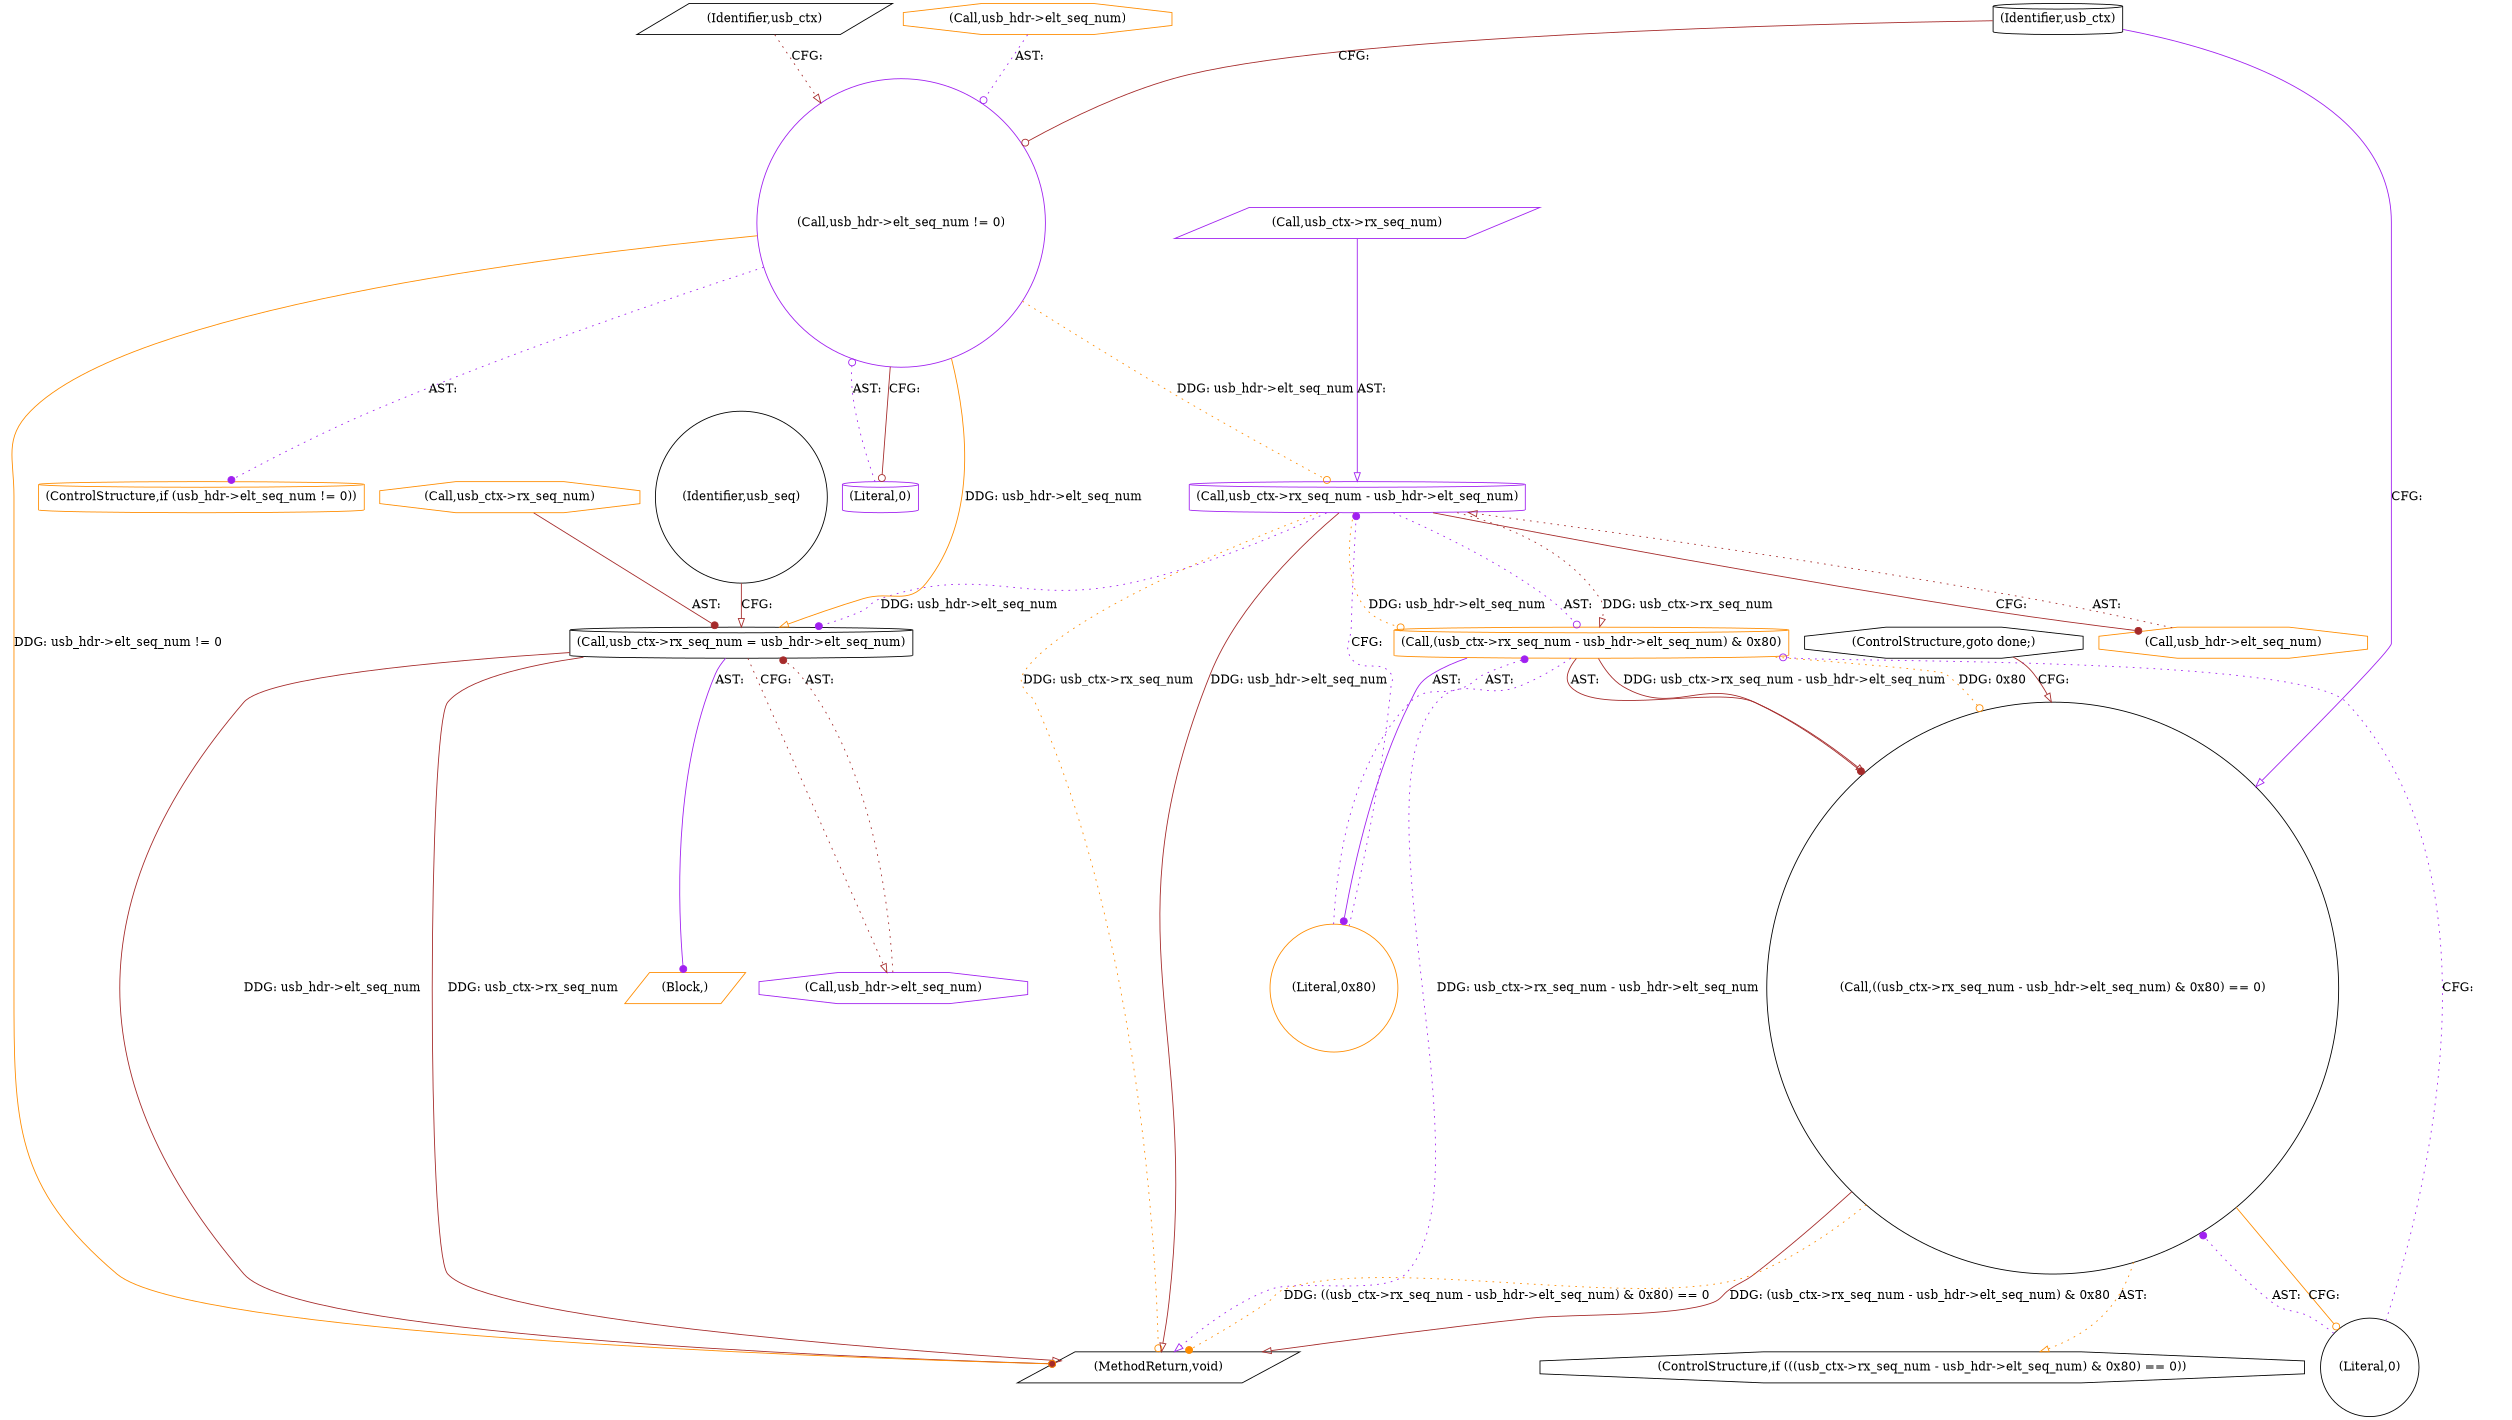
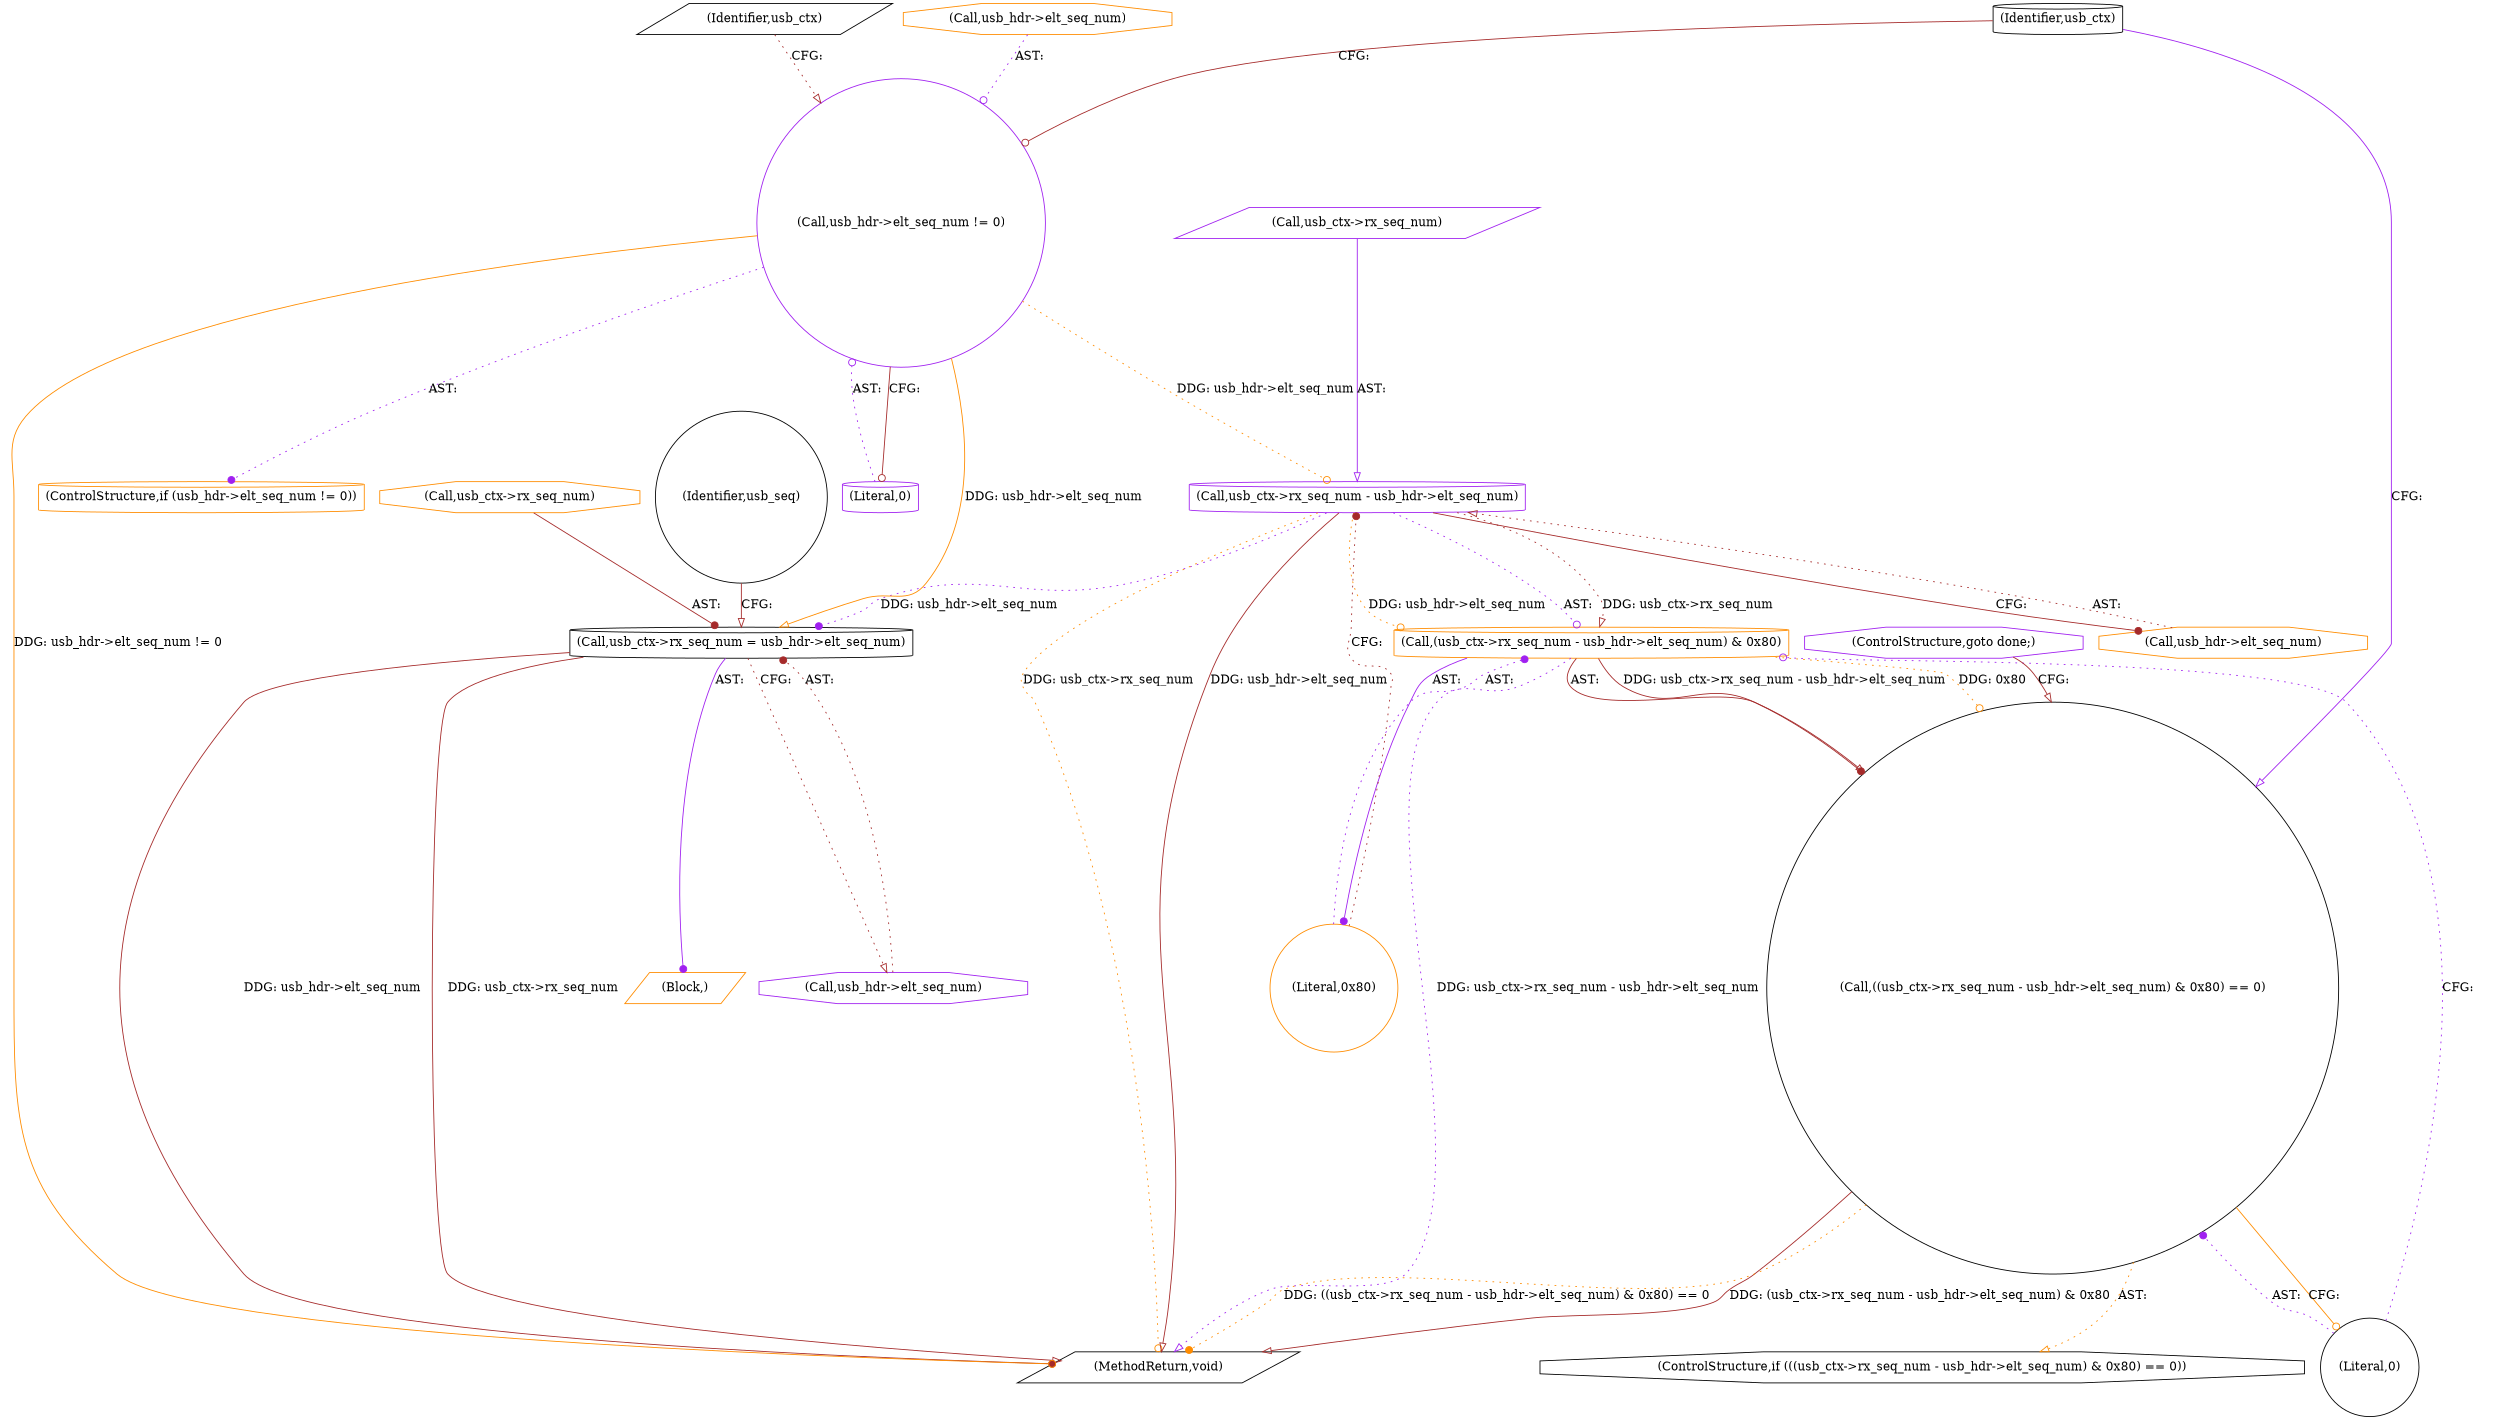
  digraph {
    node [color=black shape=cylinder]
    edge [arrowhead=onormal color=brown style=dotted]
    n1 [color=purple label="(Call,usb_ctx->rx_seq_num - usb_hdr->elt_seq_num)"]
    n2 [color=darkorange label="(Call,(usb_ctx->rx_seq_num - usb_hdr->elt_seq_num) & 0x80)"]
    n3 [label="(Call,usb_ctx->rx_seq_num = usb_hdr->elt_seq_num)"]
    n4 [label="(MethodReturn,void)" shape=parallelogram]
    n5 [color=darkorange label="(Call,usb_hdr->elt_seq_num)" shape=octagon]
    n6 [label="(Call,((usb_ctx->rx_seq_num - usb_hdr->elt_seq_num) & 0x80) == 0)" shape=circle]
    n7 [color=darkorange label="(Literal,0x80)" shape=circle]
    n8 [color=darkorange label="(Block,)" shape=parallelogram]
    n9 [color=purple label="(Call,usb_hdr->elt_seq_num)" shape=octagon]
    n10 [color=purple label="(Call,usb_hdr->elt_seq_num != 0)" shape=circle]
    n11 [color=purple label="(Literal,0)"]
    n12 [color=darkorange label="(ControlStructure,if (usb_hdr->elt_seq_num != 0))"]
    n13 [label="(ControlStructure,if (((usb_ctx->rx_seq_num - usb_hdr->elt_seq_num) & 0x80) == 0))" shape=octagon]
    n14 [label="(Literal,0)" shape=circle]
    n15 [color=darkorange label="(Call,usb_hdr->elt_seq_num)" shape=octagon]
    n16 [color=darkorange label="(Call,usb_ctx->rx_seq_num)" shape=octagon]
    n17 [color=purple label="(Call,usb_ctx->rx_seq_num)" shape=parallelogram]
    n18 [label="(Identifier,usb_ctx)"]
-   n19 [label="(ControlStructure,goto done;)" shape=octagon]
+   n19 [color=purple label="(ControlStructure,goto done;)" shape=octagon]
    n20 [label="(Identifier,usb_ctx)" shape=parallelogram]
    n21 [label="(Identifier,usb_seq)" shape=circle]
    n1 -> n2 [arrowhead=odot color=purple label="AST: "]
    n1 -> n2 [label="DDG: usb_ctx->rx_seq_num"]
    n1 -> n2 [arrowhead=odot color=darkorange label="DDG: usb_hdr->elt_seq_num"]
    n1 -> n3 [arrowhead=dot color=purple label="DDG: usb_hdr->elt_seq_num"]
    n1 -> n4 [arrowhead=odot color=darkorange label="DDG: usb_ctx->rx_seq_num"]
    n1 -> n4 [label="DDG: usb_hdr->elt_seq_num" style=solid]
    n1 -> n5 [arrowhead=dot label="CFG: " style=solid]
    n2 -> n4 [color=purple label="DDG: usb_ctx->rx_seq_num - usb_hdr->elt_seq_num"]
    n2 -> n6 [label="AST: " style=solid]
    n2 -> n6 [arrowhead=dot label="DDG: usb_ctx->rx_seq_num - usb_hdr->elt_seq_num" style=solid]
    n2 -> n6 [arrowhead=odot color=darkorange label="DDG: 0x80"]
    n2 -> n7 [arrowhead=dot color=purple label="AST: " style=solid]
    n3 -> n4 [arrowhead=dot label="DDG: usb_hdr->elt_seq_num" style=solid]
    n3 -> n4 [label="DDG: usb_ctx->rx_seq_num" style=solid]
    n3 -> n8 [arrowhead=dot color=purple label="AST: " style=solid]
    n3 -> n9 [label="CFG: "]
    n5 -> n1 [label="AST: "]
    n6 -> n4 [label="DDG: (usb_ctx->rx_seq_num - usb_hdr->elt_seq_num) & 0x80" style=solid]
    n6 -> n4 [arrowhead=dot color=darkorange label="DDG: ((usb_ctx->rx_seq_num - usb_hdr->elt_seq_num) & 0x80) == 0"]
    n6 -> n13 [color=darkorange label="AST: "]
    n6 -> n14 [arrowhead=odot color=darkorange label="CFG: " style=solid]
-   n7 -> n1 [arrowhead=dot color=purple label="CFG: "]
+   n7 -> n1 [arrowhead=dot label="CFG: "]
    n7 -> n2 [arrowhead=dot color=purple label="AST: "]
    n9 -> n3 [arrowhead=dot label="AST: "]
    n10 -> n1 [arrowhead=odot color=darkorange label="DDG: usb_hdr->elt_seq_num"]
    n10 -> n3 [color=darkorange label="DDG: usb_hdr->elt_seq_num" style=solid]
    n10 -> n4 [arrowhead=odot color=darkorange label="DDG: usb_hdr->elt_seq_num != 0" style=solid]
    n10 -> n11 [arrowhead=odot label="CFG: " style=solid]
    n10 -> n12 [arrowhead=dot color=purple label="AST: "]
    n11 -> n10 [arrowhead=odot color=purple label="AST: "]
    n14 -> n2 [arrowhead=odot color=purple label="CFG: "]
    n14 -> n6 [arrowhead=dot color=purple label="AST: "]
    n15 -> n10 [arrowhead=odot color=purple label="AST: "]
    n16 -> n3 [arrowhead=dot label="AST: " style=solid]
    n17 -> n1 [color=purple label="AST: " style=solid]
    n18 -> n6 [color=purple label="CFG: " style=solid]
    n18 -> n10 [arrowhead=odot label="CFG: " style=solid]
    n19 -> n6 [label="CFG: " style=solid]
    n20 -> n10 [label="CFG: "]
    n21 -> n3 [label="CFG: " style=solid]
  }
